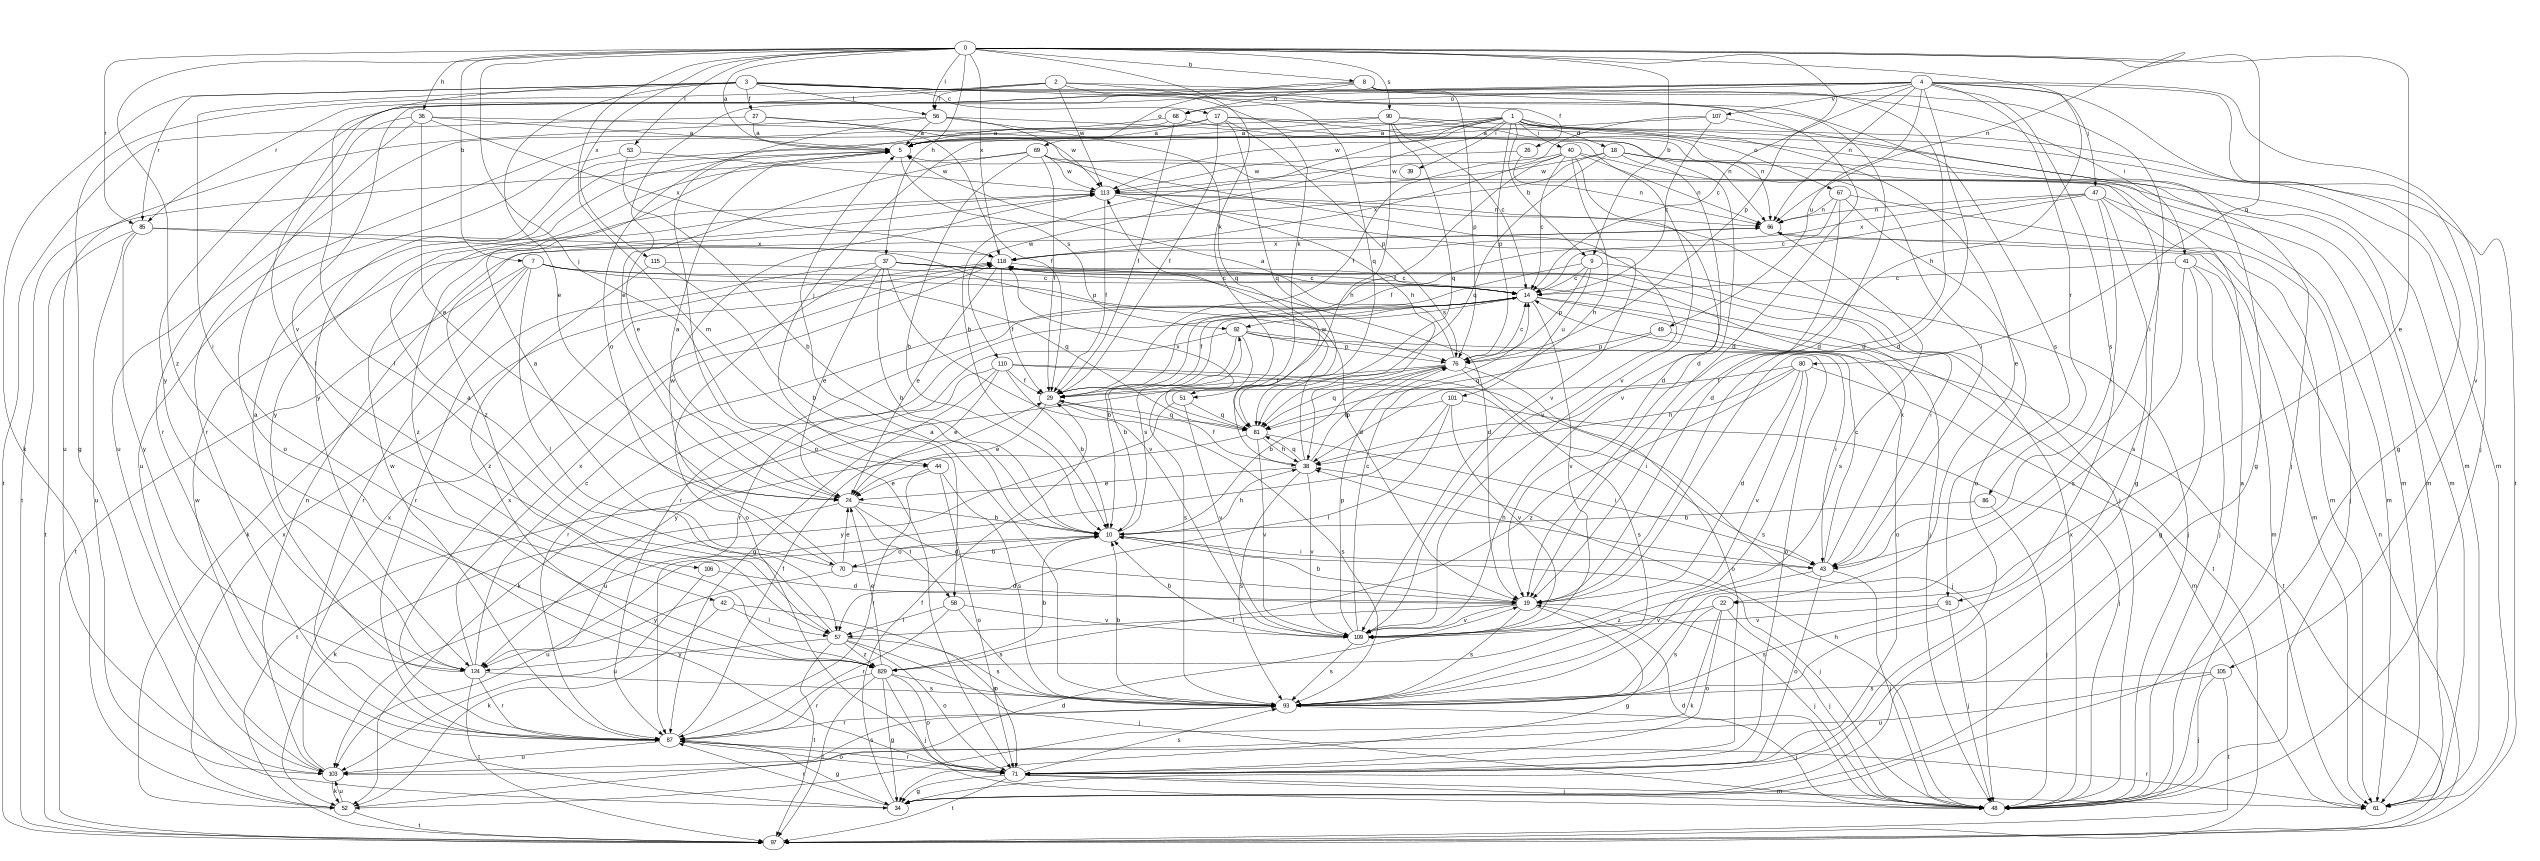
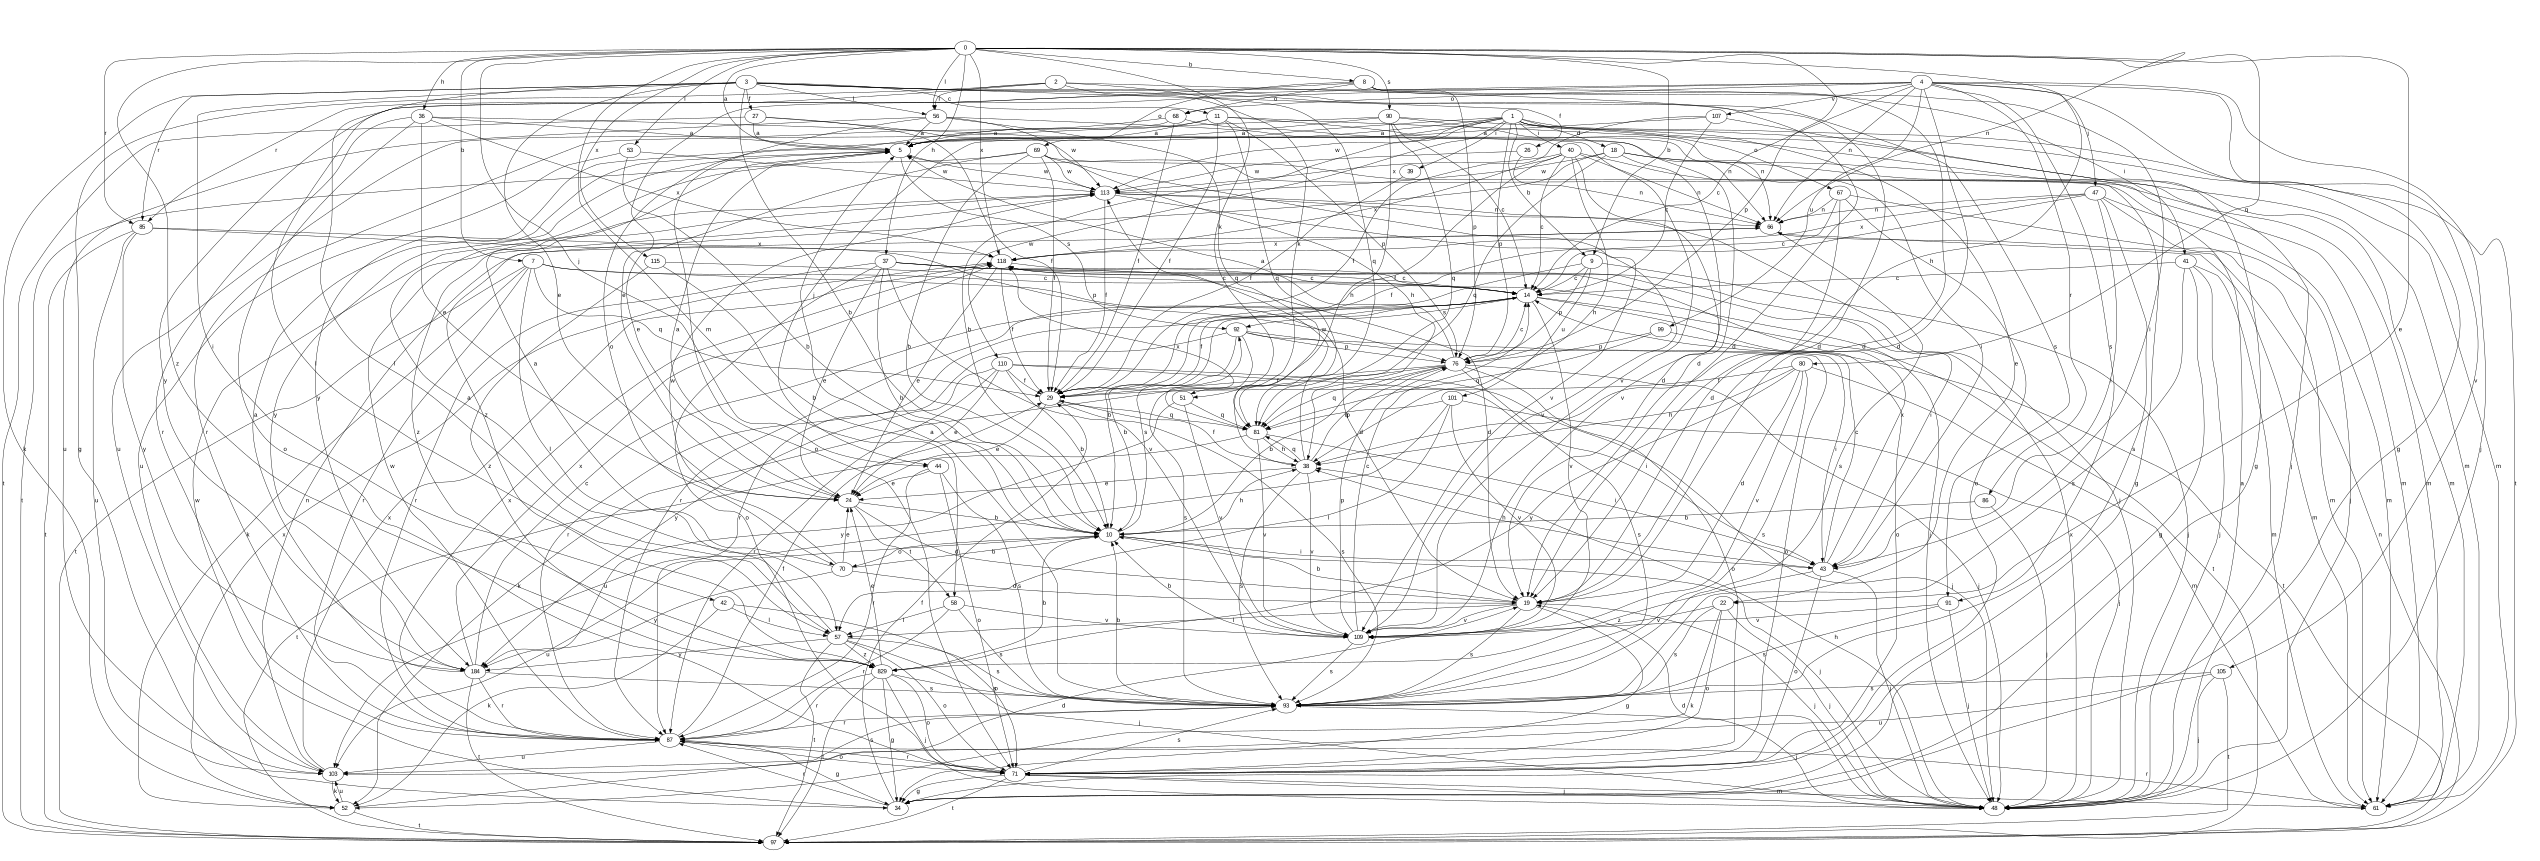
  strict digraph {
    fontname="Liberation Sans"
    node [fontname="Liberation Sans"]
    edge [fontname="Liberation Sans"]
    0
    5
    7
    8
    9
    22
    36
    37
    38
    44
    51
    53
    56
    58
    66
    76
    80
    85
    90
    115
    118
    n22 [label=829]
    113
-   124
+   124 [label=184]
    92
    97
    19
    81
    52
    57
    14
    87
    68
    43
    69
    48
    101
    71
    109
    93
    24
    10
    29
    103
    61
    34
    1
    18
    39
    40
    67
    110
    70
    2
    3
-   11 [label=17]
+   11
    26
    27
    41
    42
    91
    4
    47
    86
-   99 [label=49]
+   99
    105
-   106
    107
    0 -> 5 [label=a]
    0 -> 7 [label=b]
    0 -> 8 [label=b]
    0 -> 9 [label=b]
    0 -> 22 [label=e]
    0 -> 36 [label=h]
    0 -> 37 [label=h]
    0 -> 38 [label=h]
    0 -> 44 [label=j]
    0 -> 51 [label=k]
    0 -> 53 [label=l]
    0 -> 56 [label=l]
    0 -> 58 [label=m]
    0 -> 66 [label=n]
    0 -> 76 [label=p]
    0 -> 80 [label=q]
    0 -> 85 [label=r]
    0 -> 90 [label=s]
    0 -> 115 [label=x]
    0 -> 118 [label=x]
    0 -> n22 [label=z]
-   2 -> 113 [label=w]
+   5 -> 113 [label=w]
    5 -> 124 [label=y]
    5 -> 92 [label=s]
    7 -> 97 [label=t]
    7 -> 19 [label=d]
-   7 -> 81 [label=q]
+   7 -> 29 [label=q]
    7 -> 52 [label=k]
    7 -> 57 [label=l]
    7 -> 14 [label=c]
    7 -> 87 [label=r]
    8 -> 76 [label=p]
    8 -> 19 [label=d]
    8 -> 57 [label=l]
    8 -> 68 [label=o]
    8 -> 43 [label=i]
    8 -> 69 [label=o]
    9 -> 76 [label=p]
    9 -> 14 [label=c]
    9 -> 87 [label=r]
    9 -> 48 [label=j]
    9 -> 101 [label=u]
    22 -> 52 [label=k]
    22 -> 48 [label=j]
    22 -> 71 [label=o]
    22 -> 109 [label=v]
    22 -> 93 [label=s]
    36 -> 5 [label=a]
    36 -> 118 [label=x]
    36 -> 87 [label=r]
    36 -> 43 [label=i]
    36 -> 71 [label=o]
    36 -> 24 [label=e]
    37 -> 19 [label=d]
    37 -> 14 [label=c]
    37 -> 87 [label=r]
    37 -> 48 [label=j]
    37 -> 71 [label=o]
    37 -> 109 [label=v]
    37 -> 24 [label=e]
    37 -> 10 [label=b]
    38 -> 76 [label=p]
    38 -> 113 [label=w]
    38 -> 81 [label=q]
    38 -> 109 [label=v]
    38 -> 93 [label=s]
    38 -> 24 [label=e]
    38 -> 29 [label=f]
    44 -> 87 [label=r]
    44 -> 71 [label=o]
    44 -> 93 [label=s]
    44 -> 24 [label=e]
    51 -> 124 [label=y]
    51 -> 81 [label=q]
    51 -> 109 [label=v]
    53 -> 113 [label=w]
    53 -> 10 [label=b]
    53 -> 103 [label=u]
    56 -> 5 [label=a]
    56 -> 113 [label=w]
    56 -> 81 [label=q]
    56 -> 71 [label=o]
    56 -> 109 [label=v]
    56 -> 103 [label=u]
    58 -> 57 [label=l]
    58 -> 87 [label=r]
    58 -> 109 [label=v]
    58 -> 93 [label=s]
    66 -> 118 [label=x]
    66 -> 93 [label=s]
    66 -> 61 [label=m]
    76 -> 5 [label=a]
    76 -> 81 [label=q]
    76 -> 52 [label=k]
    76 -> 14 [label=c]
+   76 -> 48 [label=j]
    76 -> 71 [label=o]
    76 -> 93 [label=s]
    76 -> 10 [label=b]
    76 -> 29 [label=f]
    80 -> 38 [label=h]
-   80 -> n22 [label=z]
+   80 -> n22 [label=y]
    80 -> 19 [label=d]
    80 -> 109 [label=v]
    80 -> 93 [label=s]
    80 -> 29 [label=f]
    80 -> 61 [label=m]
    85 -> 76 [label=p]
    85 -> 118 [label=x]
    85 -> 124 [label=y]
    85 -> 97 [label=t]
    85 -> 103 [label=u]
    90 -> 5 [label=a]
    90 -> 38 [label=h]
    90 -> 66 [label=n]
    90 -> 81 [label=q]
    90 -> 14 [label=c]
    90 -> 87 [label=r]
    90 -> 61 [label=m]
    115 -> n22 [label=z]
    115 -> 14 [label=c]
    115 -> 10 [label=b]
    118 -> 14 [label=c]
    118 -> 43 [label=i]
    118 -> 24 [label=e]
    118 -> 29 [label=f]
    n22 -> 97 [label=t]
    n22 -> 87 [label=r]
    n22 -> 48 [label=j]
    n22 -> 71 [label=o]
    n22 -> 93 [label=s]
    n22 -> 24 [label=e]
    n22 -> 10 [label=b]
    n22 -> 34 [label=g]
    113 -> 66 [label=n]
    113 -> n22 [label=z]
    113 -> 48 [label=j]
    113 -> 109 [label=v]
    113 -> 29 [label=f]
    124 -> 5 [label=a]
    124 -> 118 [label=x]
    124 -> 97 [label=t]
    124 -> 14 [label=c]
    124 -> 87 [label=r]
    124 -> 93 [label=s]
    92 -> 76 [label=p]
    92 -> 87 [label=r]
    92 -> 43 [label=i]
    92 -> 71 [label=o]
    92 -> 93 [label=s]
    92 -> 10 [label=b]
    97 -> 66 [label=n]
    19 -> 57 [label=l]
    19 -> 48 [label=j]
    19 -> 109 [label=v]
    19 -> 93 [label=s]
    19 -> 10 [label=b]
    19 -> 34 [label=g]
    81 -> 38 [label=h]
    81 -> 118 [label=x]
    81 -> 97 [label=t]
    81 -> 43 [label=i]
    81 -> 109 [label=v]
    52 -> 118 [label=x]
    52 -> 97 [label=t]
    52 -> 19 [label=d]
    52 -> 103 [label=u]
    57 -> 5 [label=a]
    57 -> n22 [label=z]
    57 -> 124 [label=y]
    57 -> 97 [label=t]
    57 -> 48 [label=j]
    57 -> 71 [label=o]
    57 -> 93 [label=s]
    14 -> 92 [label=s]
    14 -> 97 [label=t]
    14 -> 87 [label=r]
    14 -> 71 [label=o]
    14 -> 109 [label=v]
    14 -> 10 [label=b]
    14 -> 29 [label=f]
    87 -> 118 [label=x]
    87 -> 113 [label=w]
    87 -> 71 [label=o]
    87 -> 29 [label=f]
    87 -> 103 [label=u]
    87 -> 34 [label=g]
    68 -> 5 [label=a]
    68 -> 19 [label=d]
    68 -> 29 [label=f]
    68 -> 103 [label=u]
    43 -> 38 [label=h]
    43 -> 118 [label=x]
    43 -> n22 [label=z]
    43 -> 14 [label=c]
    43 -> 48 [label=j]
    43 -> 71 [label=o]
    69 -> 113 [label=w]
    69 -> 97 [label=t]
    69 -> 109 [label=v]
    69 -> 24 [label=e]
    69 -> 10 [label=b]
    69 -> 29 [label=f]
    69 -> 61 [label=m]
    48 -> 5 [label=a]
    48 -> 38 [label=h]
    48 -> 118 [label=x]
    48 -> 19 [label=d]
    101 -> 81 [label=q]
    101 -> 57 [label=l]
    101 -> 48 [label=j]
    101 -> 109 [label=v]
    101 -> 103 [label=u]
    71 -> 97 [label=t]
    71 -> 87 [label=r]
    71 -> 48 [label=j]
    71 -> 93 [label=s]
    71 -> 61 [label=m]
    71 -> 34 [label=g]
    109 -> 76 [label=p]
    109 -> 14 [label=c]
    109 -> 93 [label=s]
    109 -> 10 [label=b]
    93 -> 5 [label=a]
    93 -> 87 [label=r]
    93 -> 48 [label=j]
    93 -> 10 [label=b]
    24 -> 5 [label=a]
    24 -> 58 [label=t]
    24 -> 19 [label=d]
-   24 -> 52 [label=k]
    24 -> 10 [label=b]
    10 -> 38 [label=h]
    10 -> 92 [label=s]
    10 -> 43 [label=i]
    10 -> 48 [label=j]
    10 -> 103 [label=u]
    10 -> 70 [label=o]
    29 -> 81 [label=q]
    29 -> 93 [label=s]
    29 -> 24 [label=e]
    103 -> 66 [label=n]
    103 -> 118 [label=x]
    103 -> 52 [label=k]
    103 -> 93 [label=s]
    61 -> 87 [label=r]
    34 -> 113 [label=w]
    34 -> 87 [label=r]
    34 -> 29 [label=f]
    1 -> 5 [label=a]
    1 -> 9 [label=b]
    1 -> 22 [label=e]
    1 -> 44 [label=j]
    1 -> 76 [label=p]
    1 -> 113 [label=w]
    1 -> 124 [label=y]
    1 -> 97 [label=t]
    1 -> 10 [label=b]
    1 -> 61 [label=m]
    1 -> 18 [label=d]
    1 -> 39 [label=i]
    1 -> 40 [label=i]
    1 -> 67 [label=o]
    1 -> 110 [label=w]
    18 -> n22 [label=z]
    18 -> 113 [label=w]
    18 -> 81 [label=q]
    18 -> 109 [label=v]
    18 -> 61 [label=m]
    18 -> 34 [label=g]
+   39 -> 29 [label=f]
    40 -> 38 [label=h]
    40 -> 66 [label=n]
    40 -> 118 [label=x]
-   40 -> 113 [label=w]
+   40 -> 113 [label=x]
    40 -> 19 [label=d]
    40 -> 14 [label=c]
    40 -> 29 [label=f]
    40 -> 61 [label=m]
    67 -> 66 [label=n]
    67 -> 19 [label=d]
    67 -> 14 [label=c]
    67 -> 71 [label=o]
    67 -> 61 [label=m]
    110 -> 124 [label=y]
-   110 -> 87 [label=g]
+   110 -> 87 [label=r]
    110 -> 43 [label=i]
    110 -> 48 [label=j]
    110 -> 24 [label=e]
    110 -> 10 [label=b]
    110 -> 29 [label=f]
    70 -> 5 [label=a]
    70 -> 113 [label=w]
    70 -> 124 [label=y]
    70 -> 19 [label=d]
    70 -> 24 [label=e]
    70 -> 10 [label=b]
    2 -> 51 [label=k]
    2 -> 56 [label=l]
    2 -> 85 [label=r]
    2 -> 19 [label=d]
    2 -> 81 [label=q]
    2 -> 34 [label=g]
    3 -> 56 [label=l]
    3 -> 85 [label=r]
    3 -> 19 [label=d]
    3 -> 52 [label=k]
    3 -> 57 [label=l]
    3 -> 24 [label=e]
+   3 -> 10 [label=b]
    3 -> 11 [label=c]
    3 -> 26 [label=f]
    3 -> 27 [label=f]
    3 -> 41 [label=i]
    3 -> 42 [label=i]
    3 -> 91 [label=s]
    11 -> 5 [label=a]
    11 -> 66 [label=n]
    11 -> 76 [label=p]
    11 -> 81 [label=q]
    11 -> 48 [label=j]
    11 -> 29 [label=f]
    11 -> 70 [label=o]
    26 -> 66 [label=n]
    26 -> 113 [label=w]
    27 -> 5 [label=a]
    27 -> 38 [label=h]
    27 -> 97 [label=t]
    27 -> 29 [label=f]
    41 -> 14 [label=c]
    41 -> 48 [label=j]
    41 -> 93 [label=s]
    41 -> 61 [label=m]
    41 -> 34 [label=g]
    42 -> 52 [label=k]
    42 -> 57 [label=l]
    42 -> 71 [label=o]
    91 -> 48 [label=j]
    91 -> 109 [label=v]
    91 -> 93 [label=s]
    4 -> 66 [label=n]
    4 -> 124 [label=y]
    4 -> 19 [label=d]
    4 -> 14 [label=c]
    4 -> 68 [label=o]
    4 -> 48 [label=j]
    4 -> 24 [label=e]
    4 -> 34 [label=g]
    4 -> 91 [label=s]
    4 -> 47 [label=j]
    4 -> 86 [label=r]
    4 -> 99 [label=u]
    4 -> 105 [label=v]
-   4 -> 106 [label=v]
    4 -> 107 [label=v]
    47 -> 66 [label=n]
    47 -> 118 [label=x]
    47 -> 43 [label=i]
    47 -> 48 [label=j]
    47 -> 93 [label=s]
    47 -> 29 [label=f]
    47 -> 61 [label=m]
    86 -> 48 [label=j]
    86 -> 10 [label=b]
    99 -> 76 [label=p]
    99 -> 97 [label=t]
    99 -> 81 [label=q]
    105 -> 97 [label=t]
    105 -> 48 [label=j]
    105 -> 93 [label=s]
    105 -> 103 [label=u]
-   106 -> 19 [label=d]
-   106 -> 103 [label=u]
    107 -> 5 [label=a]
    107 -> 14 [label=c]
    107 -> 29 [label=f]
    107 -> 34 [label=g]
  }
